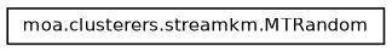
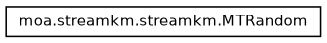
  digraph {
    rankdir=LR
-   n1 [color=black fillcolor=white fontname=Helvetica fontsize=10 height=0.2 label="moa.clusterers.streamkm.MTRandom" shape=record style=filled width=0.4]
+   n1 [color=black fillcolor=white fontname=Helvetica fontsize=10 height=0.2 label="moa.streamkm.streamkm.MTRandom" shape=record style=filled width=0.4]
  }
